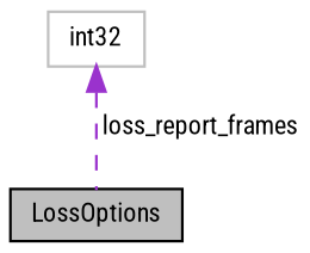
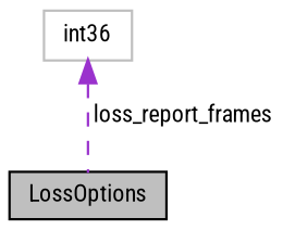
  digraph {
    fontname="Roboto Condensed"
    node [fontname="Roboto Condensed" fontsize=10 shape=record style=filled]
    n1 [color=black fillcolor=grey75 fontcolor=black height=0.2 label=LossOptions width=0.4]
-   n2 [color=grey75 fillcolor=white height=0.2 label=int32 width=0.4]
+   n2 [color=grey75 fillcolor=white height=0.2 label=int36 width=0.4]
    n2 -> n1 [color=darkorchid3 dir=back fontname="Roboto Condensed" fontsize=10 label=" loss_report_frames" labelfontname=Helvetica labelfontsize=10 style=dashed]
  }
